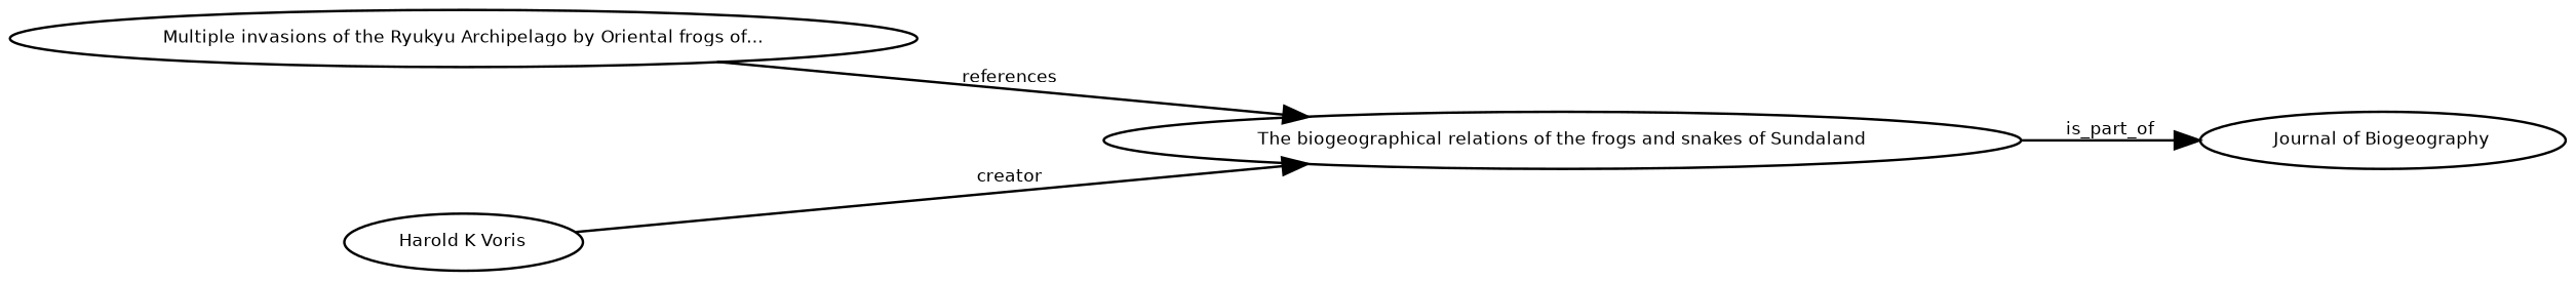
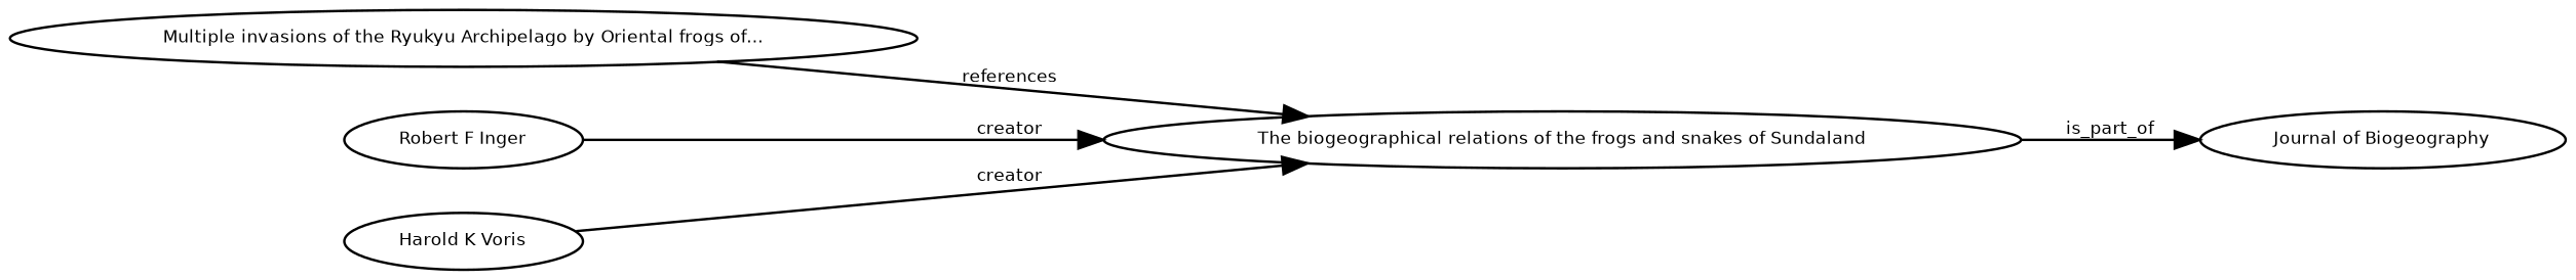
  digraph {
    rankdir=LR
    node [fontname=Helvetica fontsize=7]
    edge [fontname=Helvetica fontsize=7]
    n1 [height=0.27433100247 label="The biogeographical relations of the frogs and snakes of Sundaland" width=0.27433100247]
    n2 [height=0.27433100247 label="Journal of Biogeography" width=0.27433100247]
    n3 [height=0.27433100247 label="Multiple invasions of the Ryukyu Archipelago by Oriental frogs of..." width=0.27433100247]
+   n4 [height=0.27433100247 label="Robert F Inger" width=0.27433100247]
    n5 [height=0.27433100247 label="Harold K Voris" width=0.27433100247]
    n1 -> n2 [label=is_part_of]
    n3 -> n1 [label=references]
+   n4 -> n1 [label=creator]
    n5 -> n1 [label=creator]
  }
